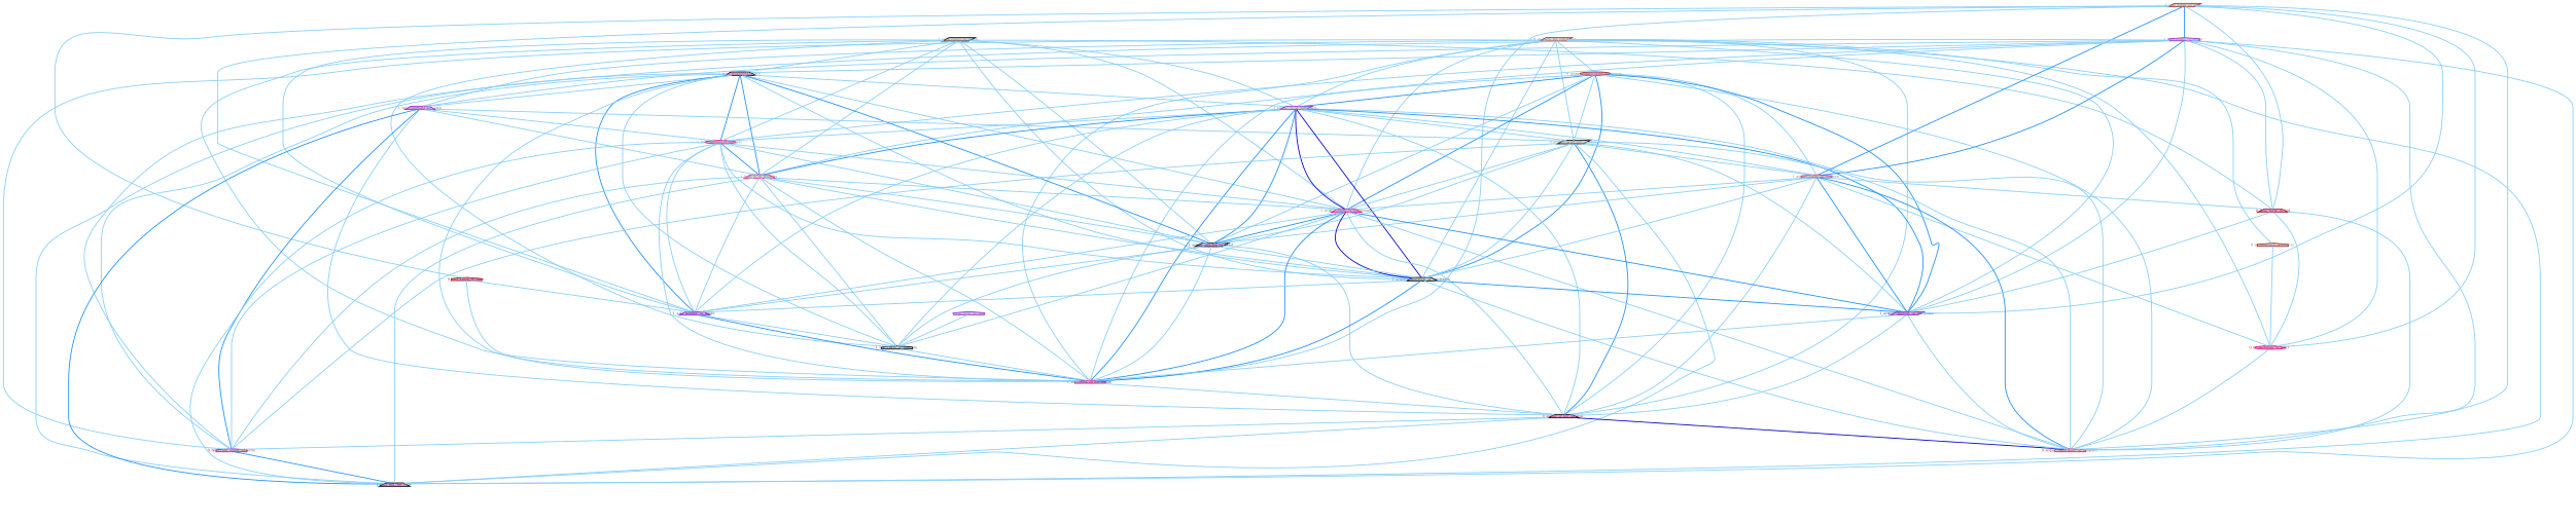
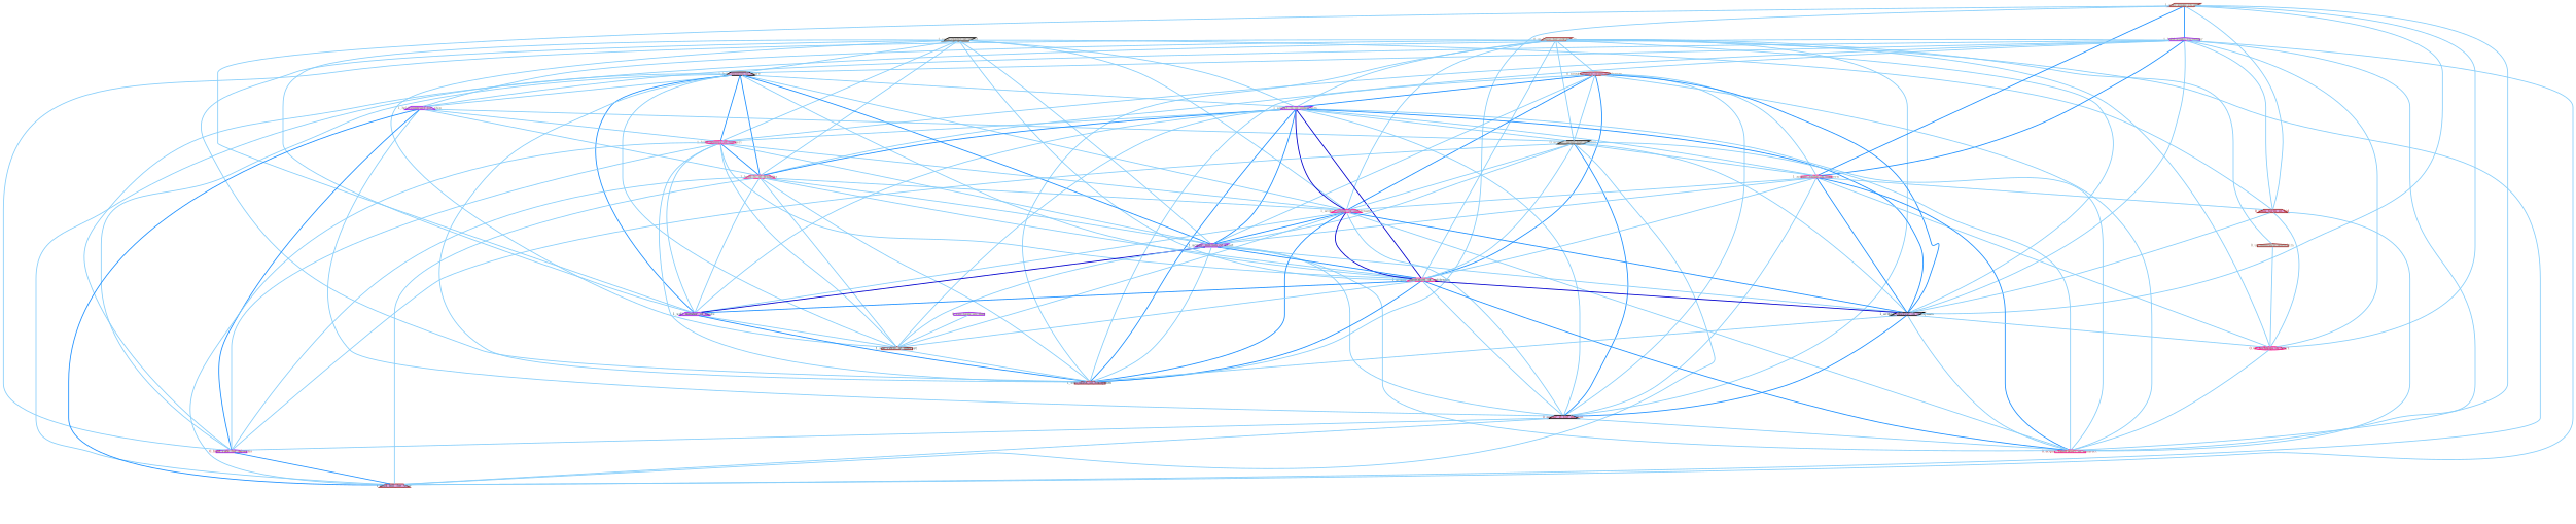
  graph {
    node [color=black fillcolor=lightgrey fixedsize=true fontcolor="#8b7d6b" fontsize=4 shape=house style=filled]
    edge [color="#87cefa" w=1]
    "1_seek_clarif_of_intent " [height=.06 shape=parallelogram width=.5]
    "0_us_base_for_entitynam " [color=brown height=.06 shape=parallelogram width=.5]
    "1_sell_stake_in_affili " [color=brown height=.06 shape=parallelogram width=.5]
    "1_hold_stake_in_ventur " [color=purple height=.06 width=.5]
    "0_acquir_share_from_entitynam " [color=brown fillcolor=plum height=.06 shape=ellipse width=.5]
    "1_hold_million_of_share " [fillcolor=plum height=.06 shape=trapezium width=.5]
    "1_hold_contract_for_ship " [color=purple fillcolor=plum height=.06 shape=trapezium width=.5]
    "1_acquir_%_of_entitynam " [color=purple height=.06 shape=parallelogram width=.5]
    "0_acquir_asset_for_combin " [height=.06 shape=parallelogram width=.5]
    "0_us_approach_with_him " [color=brown height=.06 width=.5]
    "1_acquir_stake_in_concern " [color=deeppink height=.06 width=.5]
    "1_hold_promis_of_surgeri " [color=deeppink fillcolor=plum height=.06 shape=ellipse width=.5]
    "1_hold_%_of_franchis " [color=deeppink height=.06 shape=trapezium width=.5]
    "1_acquir_equiti_of_entitynam " [color=deeppink fillcolor=plum height=.06 shape=trapezium width=.5]
    "0_see_task_as_that " [color=purple height=.06 width=.5]
-   "0_seek_term_in_bid " [color=brown fillcolor=plum fontcolor="#b22222" height=.06 shape=trapezium width=.5 label="0_base_term_in_bid"]
+   "0_seek_term_in_bid " [color=brown fillcolor=plum fontcolor="#b22222" height=.06 shape=trapezium width=.5]
    "0_us_techniqu_in_heart " [color=deeppink fillcolor=plum fontcolor="#b22222" height=.06 shape=ellipse width=.5]
    "0_acquir_it_for_million " [fillcolor=plum fontcolor="#b22222" height=.06 shape=trapezium width=.5]
-   "0_hold_rate_for_advertis " [color=purple fontcolor="#b22222" height=.06 width=.5 label="0_hold_rate_intent_advertis"]
+   "0_hold_rate_for_advertis " [color=purple fontcolor="#b22222" height=.06 width=.5]
    "0_acquir_laboratori_in_transact " [color=deeppink fontcolor="#b22222" height=.06 width=.5]
-   "0_sell_stock_at_time " [color=brown fillcolor=plum fontcolor="#b22222" height=.06 width=.5]
-   "1_acquir_million_of_asset " [fillcolor=plum fontcolor="#2f4f4f" height=.06 shape=parallelogram width=.5]
-   "1_acquir_laboratori_of_entitynam " [fontcolor="#2f4f4f" height=.06 shape=trapezium width=.5]
+   "1_acquir_million_of_asset " [color=purple fillcolor=plum fontcolor="#2f4f4f" height=.06 shape=parallelogram width=.5]
+   "1_acquir_laboratori_of_entitynam " [color=deeppink fontcolor="#2f4f4f" height=.06 shape=trapezium width=.5]
    "1_sell_number_of_share " [color=purple fillcolor=plum fontcolor="#2f4f4f" height=.06 shape=trapezium width=.5]
-   "1_see_reviv_of_interest " [fontcolor="#2f4f4f" height=.06 width=.5]
-   "1_sell_divis_of_entitynam " [color=deeppink fillcolor=plum fontcolor="#2f4f4f" height=.06 width=.5]
-   "1_acquir_interest_in_entitynam " [color=purple fillcolor=plum fontcolor="#2f4f4f" height=.06 shape=parallelogram width=.5]
-   "1_hold_bill_for_year " [fillcolor=plum fontcolor="#2f4f4f" height=.06 shape=trapezium width=.5]
+   "1_see_reviv_of_interest " [color=brown fontcolor="#2f4f4f" height=.06 width=.5]
+   "1_sell_divis_of_entitynam " [color=brown fillcolor=plum fontcolor="#2f4f4f" height=.06 width=.5]
+   "1_acquir_interest_in_entitynam " [fillcolor=plum fontcolor="#2f4f4f" height=.06 shape=parallelogram width=.5]
+   "1_hold_bill_for_year " [color=brown fillcolor=plum fontcolor="#2f4f4f" height=.06 shape=trapezium width=.5]
    subgraph sub_1 {
      "1_seek_clarif_of_intent "
      "0_us_base_for_entitynam "
      "1_sell_stake_in_affili "
      "1_hold_stake_in_ventur "
      "0_acquir_share_from_entitynam "
      "1_hold_million_of_share "
      "1_hold_contract_for_ship "
      "1_acquir_%_of_entitynam "
      "0_acquir_asset_for_combin "
      "0_us_approach_with_him "
      "1_acquir_stake_in_concern "
      "1_hold_promis_of_surgeri "
      "1_hold_%_of_franchis "
      "1_acquir_equiti_of_entitynam "
      "0_see_task_as_that "
    }
    subgraph sub_2 {
      "0_seek_term_in_bid "
      "0_us_techniqu_in_heart "
      "0_acquir_it_for_million "
      "0_hold_rate_for_advertis "
      "0_acquir_laboratori_in_transact "
-     "0_sell_stock_at_time "
    }
    "1_seek_clarif_of_intent " -- "1_hold_million_of_share "
    "1_seek_clarif_of_intent " -- "1_acquir_%_of_entitynam "
    "1_seek_clarif_of_intent " -- "1_hold_promis_of_surgeri "
    "1_seek_clarif_of_intent " -- "1_hold_%_of_franchis "
    "1_seek_clarif_of_intent " -- "1_acquir_equiti_of_entitynam "
    "1_seek_clarif_of_intent " -- "0_seek_term_in_bid "
    "1_seek_clarif_of_intent " -- "1_acquir_million_of_asset "
    "1_seek_clarif_of_intent " -- "1_acquir_laboratori_of_entitynam "
    "1_seek_clarif_of_intent " -- "1_sell_number_of_share "
    "1_seek_clarif_of_intent " -- "1_see_reviv_of_interest "
    "1_seek_clarif_of_intent " -- "1_sell_divis_of_entitynam "
    "0_us_base_for_entitynam " -- "0_acquir_share_from_entitynam "
    "0_us_base_for_entitynam " -- "1_hold_contract_for_ship "
    "0_us_base_for_entitynam " -- "1_acquir_%_of_entitynam "
    "0_us_base_for_entitynam " -- "0_acquir_asset_for_combin "
    "0_us_base_for_entitynam " -- "0_us_approach_with_him "
    "0_us_base_for_entitynam " -- "1_acquir_equiti_of_entitynam "
    "0_us_base_for_entitynam " -- "0_us_techniqu_in_heart "
    "0_us_base_for_entitynam " -- "0_acquir_it_for_million "
    "0_us_base_for_entitynam " -- "0_hold_rate_for_advertis "
    "0_us_base_for_entitynam " -- "1_acquir_laboratori_of_entitynam "
    "0_us_base_for_entitynam " -- "1_sell_divis_of_entitynam "
    "0_us_base_for_entitynam " -- "1_acquir_interest_in_entitynam "
    "0_us_base_for_entitynam " -- "1_hold_bill_for_year "
    "1_sell_stake_in_affili " -- "1_hold_stake_in_ventur " [color="#1e90ff" w=2]
    "1_sell_stake_in_affili " -- "1_acquir_stake_in_concern " [color="#1e90ff" w=2]
    "1_sell_stake_in_affili " -- "0_seek_term_in_bid "
    "1_sell_stake_in_affili " -- "0_us_techniqu_in_heart "
    "1_sell_stake_in_affili " -- "0_acquir_laboratori_in_transact "
-   "1_sell_stake_in_affili " -- "0_sell_stock_at_time "
    "1_sell_stake_in_affili " -- "1_sell_number_of_share "
    "1_sell_stake_in_affili " -- "1_sell_divis_of_entitynam "
    "1_sell_stake_in_affili " -- "1_acquir_interest_in_entitynam "
    "1_hold_stake_in_ventur " -- "1_hold_million_of_share "
    "1_hold_stake_in_ventur " -- "1_hold_contract_for_ship "
    "1_hold_stake_in_ventur " -- "1_acquir_stake_in_concern " [color="#1e90ff" w=2]
    "1_hold_stake_in_ventur " -- "1_hold_promis_of_surgeri "
    "1_hold_stake_in_ventur " -- "1_hold_%_of_franchis "
    "1_hold_stake_in_ventur " -- "0_seek_term_in_bid "
    "1_hold_stake_in_ventur " -- "0_us_techniqu_in_heart "
    "1_hold_stake_in_ventur " -- "0_hold_rate_for_advertis "
    "1_hold_stake_in_ventur " -- "0_acquir_laboratori_in_transact "
    "1_hold_stake_in_ventur " -- "1_acquir_interest_in_entitynam "
    "1_hold_stake_in_ventur " -- "1_hold_bill_for_year "
    "0_acquir_share_from_entitynam " -- "1_acquir_%_of_entitynam " [color="#1e90ff" w=2]
    "0_acquir_share_from_entitynam " -- "0_acquir_asset_for_combin "
    "0_acquir_share_from_entitynam " -- "1_acquir_stake_in_concern "
    "0_acquir_share_from_entitynam " -- "1_acquir_equiti_of_entitynam " [color="#1e90ff" w=2]
    "0_acquir_share_from_entitynam " -- "0_acquir_it_for_million "
    "0_acquir_share_from_entitynam " -- "0_acquir_laboratori_in_transact "
    "0_acquir_share_from_entitynam " -- "1_acquir_million_of_asset "
    "0_acquir_share_from_entitynam " -- "1_acquir_laboratori_of_entitynam " [color="#1e90ff" w=2]
    "0_acquir_share_from_entitynam " -- "1_sell_divis_of_entitynam "
    "0_acquir_share_from_entitynam " -- "1_acquir_interest_in_entitynam " [color="#1e90ff" w=2]
    "1_hold_million_of_share " -- "1_hold_contract_for_ship "
    "1_hold_million_of_share " -- "1_acquir_%_of_entitynam "
    "1_hold_million_of_share " -- "1_hold_promis_of_surgeri " [color="#1e90ff" w=2]
    "1_hold_million_of_share " -- "1_hold_%_of_franchis " [color="#1e90ff" w=2]
    "1_hold_million_of_share " -- "1_acquir_equiti_of_entitynam "
    "1_hold_million_of_share " -- "0_hold_rate_for_advertis "
    "1_hold_million_of_share " -- "1_acquir_million_of_asset " [color="#1e90ff" w=2]
    "1_hold_million_of_share " -- "1_acquir_laboratori_of_entitynam "
    "1_hold_million_of_share " -- "1_sell_number_of_share " [color="#1e90ff" w=2]
    "1_hold_million_of_share " -- "1_see_reviv_of_interest "
    "1_hold_million_of_share " -- "1_sell_divis_of_entitynam "
    "1_hold_million_of_share " -- "1_hold_bill_for_year "
    "1_hold_contract_for_ship " -- "0_acquir_asset_for_combin "
    "1_hold_contract_for_ship " -- "1_hold_promis_of_surgeri "
    "1_hold_contract_for_ship " -- "1_hold_%_of_franchis "
    "1_hold_contract_for_ship " -- "0_acquir_it_for_million "
    "1_hold_contract_for_ship " -- "0_hold_rate_for_advertis " [color="#1e90ff" w=2]
    "1_hold_contract_for_ship " -- "1_hold_bill_for_year " [color="#1e90ff" w=2]
    "1_acquir_%_of_entitynam " -- "0_acquir_asset_for_combin "
    "1_acquir_%_of_entitynam " -- "1_acquir_stake_in_concern "
    "1_acquir_%_of_entitynam " -- "1_hold_promis_of_surgeri "
    "1_acquir_%_of_entitynam " -- "1_hold_%_of_franchis " [color="#1e90ff" w=2]
    "1_acquir_%_of_entitynam " -- "1_acquir_equiti_of_entitynam " [color="#0000cd" w=3]
    "1_acquir_%_of_entitynam " -- "0_acquir_it_for_million "
    "1_acquir_%_of_entitynam " -- "0_acquir_laboratori_in_transact "
    "1_acquir_%_of_entitynam " -- "1_acquir_million_of_asset " [color="#1e90ff" w=2]
    "1_acquir_%_of_entitynam " -- "1_acquir_laboratori_of_entitynam " [color="#0000cd" w=3]
    "1_acquir_%_of_entitynam " -- "1_sell_number_of_share "
    "1_acquir_%_of_entitynam " -- "1_see_reviv_of_interest "
    "1_acquir_%_of_entitynam " -- "1_sell_divis_of_entitynam " [color="#1e90ff" w=2]
    "1_acquir_%_of_entitynam " -- "1_acquir_interest_in_entitynam " [color="#1e90ff" w=2]
    "0_acquir_asset_for_combin " -- "1_acquir_stake_in_concern "
    "0_acquir_asset_for_combin " -- "1_acquir_equiti_of_entitynam "
    "0_acquir_asset_for_combin " -- "0_acquir_it_for_million " [color="#1e90ff" w=2]
    "0_acquir_asset_for_combin " -- "0_hold_rate_for_advertis "
    "0_acquir_asset_for_combin " -- "0_acquir_laboratori_in_transact "
    "0_acquir_asset_for_combin " -- "1_acquir_million_of_asset "
    "0_acquir_asset_for_combin " -- "1_acquir_laboratori_of_entitynam "
    "0_acquir_asset_for_combin " -- "1_acquir_interest_in_entitynam "
    "0_acquir_asset_for_combin " -- "1_hold_bill_for_year "
    "0_us_approach_with_him " -- "0_us_techniqu_in_heart "
    "1_acquir_stake_in_concern " -- "1_acquir_equiti_of_entitynam "
    "1_acquir_stake_in_concern " -- "0_seek_term_in_bid "
    "1_acquir_stake_in_concern " -- "0_us_techniqu_in_heart "
    "1_acquir_stake_in_concern " -- "0_acquir_it_for_million "
    "1_acquir_stake_in_concern " -- "0_acquir_laboratori_in_transact " [color="#1e90ff" w=2]
    "1_acquir_stake_in_concern " -- "1_acquir_million_of_asset "
    "1_acquir_stake_in_concern " -- "1_acquir_laboratori_of_entitynam "
    "1_acquir_stake_in_concern " -- "1_acquir_interest_in_entitynam " [color="#1e90ff" w=2]
    "1_hold_promis_of_surgeri " -- "1_hold_%_of_franchis " [color="#1e90ff" w=2]
    "1_hold_promis_of_surgeri " -- "1_acquir_equiti_of_entitynam "
    "1_hold_promis_of_surgeri " -- "0_hold_rate_for_advertis "
    "1_hold_promis_of_surgeri " -- "1_acquir_million_of_asset "
    "1_hold_promis_of_surgeri " -- "1_acquir_laboratori_of_entitynam "
    "1_hold_promis_of_surgeri " -- "1_sell_number_of_share "
    "1_hold_promis_of_surgeri " -- "1_see_reviv_of_interest "
    "1_hold_promis_of_surgeri " -- "1_sell_divis_of_entitynam "
    "1_hold_promis_of_surgeri " -- "1_hold_bill_for_year "
    "1_hold_%_of_franchis " -- "1_acquir_equiti_of_entitynam "
    "1_hold_%_of_franchis " -- "0_hold_rate_for_advertis "
    "1_hold_%_of_franchis " -- "1_acquir_million_of_asset "
    "1_hold_%_of_franchis " -- "1_acquir_laboratori_of_entitynam "
    "1_hold_%_of_franchis " -- "1_sell_number_of_share "
    "1_hold_%_of_franchis " -- "1_see_reviv_of_interest "
    "1_hold_%_of_franchis " -- "1_sell_divis_of_entitynam "
    "1_hold_%_of_franchis " -- "1_hold_bill_for_year "
    "1_acquir_equiti_of_entitynam " -- "0_acquir_it_for_million "
    "1_acquir_equiti_of_entitynam " -- "0_acquir_laboratori_in_transact "
    "1_acquir_equiti_of_entitynam " -- "1_acquir_million_of_asset " [color="#1e90ff" w=2]
    "1_acquir_equiti_of_entitynam " -- "1_acquir_laboratori_of_entitynam " [color="#0000cd" w=3]
    "1_acquir_equiti_of_entitynam " -- "1_sell_number_of_share "
    "1_acquir_equiti_of_entitynam " -- "1_see_reviv_of_interest "
    "1_acquir_equiti_of_entitynam " -- "1_sell_divis_of_entitynam " [color="#1e90ff" w=2]
    "1_acquir_equiti_of_entitynam " -- "1_acquir_interest_in_entitynam " [color="#1e90ff" w=2]
    "0_see_task_as_that " -- "1_see_reviv_of_interest "
    "0_seek_term_in_bid " -- "0_us_techniqu_in_heart "
    "0_seek_term_in_bid " -- "0_acquir_laboratori_in_transact "
    "0_seek_term_in_bid " -- "1_acquir_interest_in_entitynam "
    "0_us_techniqu_in_heart " -- "0_acquir_laboratori_in_transact "
    "0_acquir_it_for_million " -- "0_hold_rate_for_advertis "
-   "0_acquir_it_for_million " -- "0_acquir_laboratori_in_transact " [color="#0000cd"]
+   "0_acquir_it_for_million " -- "0_acquir_laboratori_in_transact "
    "0_acquir_it_for_million " -- "1_hold_bill_for_year "
    "0_hold_rate_for_advertis " -- "1_hold_bill_for_year " [color="#1e90ff" w=2]
-   "0_sell_stock_at_time " -- "1_sell_number_of_share "
-   "0_sell_stock_at_time " -- "1_sell_divis_of_entitynam "
    "1_acquir_million_of_asset " -- "0_acquir_it_for_million "
-   "1_acquir_million_of_asset " -- "1_acquir_laboratori_of_entitynam " [w=2]
-   "1_acquir_million_of_asset " -- "1_sell_number_of_share "
+   "1_acquir_million_of_asset " -- "0_acquir_laboratori_in_transact "
+   "1_acquir_million_of_asset " -- "1_acquir_laboratori_of_entitynam " [color="#1e90ff" w=2]
+   "1_acquir_million_of_asset " -- "1_sell_number_of_share " [color="#0000cd"]
    "1_acquir_million_of_asset " -- "1_see_reviv_of_interest "
    "1_acquir_million_of_asset " -- "1_sell_divis_of_entitynam "
-   "1_sell_divis_of_entitynam " -- "0_acquir_it_for_million "
-   "1_acquir_laboratori_of_entitynam " -- "0_acquir_laboratori_in_transact " [w=2]
-   "1_acquir_laboratori_of_entitynam " -- "1_sell_number_of_share "
+   "1_acquir_million_of_asset " -- "1_acquir_interest_in_entitynam "
+   "1_acquir_laboratori_of_entitynam " -- "0_acquir_it_for_million "
+   "1_acquir_laboratori_of_entitynam " -- "0_acquir_laboratori_in_transact " [color="#1e90ff" w=2]
+   "1_acquir_laboratori_of_entitynam " -- "1_sell_number_of_share " [color="#1e90ff"]
+   "1_acquir_laboratori_of_entitynam " -- "1_see_reviv_of_interest "
    "1_acquir_laboratori_of_entitynam " -- "1_sell_divis_of_entitynam " [color="#1e90ff" w=2]
-   "1_acquir_laboratori_of_entitynam " -- "1_acquir_interest_in_entitynam " [color="#1e90ff" w=2]
+   "1_acquir_laboratori_of_entitynam " -- "1_acquir_interest_in_entitynam " [color="#0000cd" w=2]
    "1_sell_number_of_share " -- "1_see_reviv_of_interest "
    "1_sell_number_of_share " -- "1_sell_divis_of_entitynam " [color="#1e90ff" w=2]
    "1_see_reviv_of_interest " -- "1_sell_divis_of_entitynam "
-   "1_acquir_interest_in_entitynam " -- "0_acquir_it_for_million "
+   "1_acquir_interest_in_entitynam " -- "0_us_techniqu_in_heart "
+   "1_acquir_interest_in_entitynam " -- "0_acquir_it_for_million " [color="#1e90ff"]
    "1_acquir_interest_in_entitynam " -- "0_acquir_laboratori_in_transact " [w=2]
    "1_acquir_interest_in_entitynam " -- "1_sell_divis_of_entitynam "
  }
